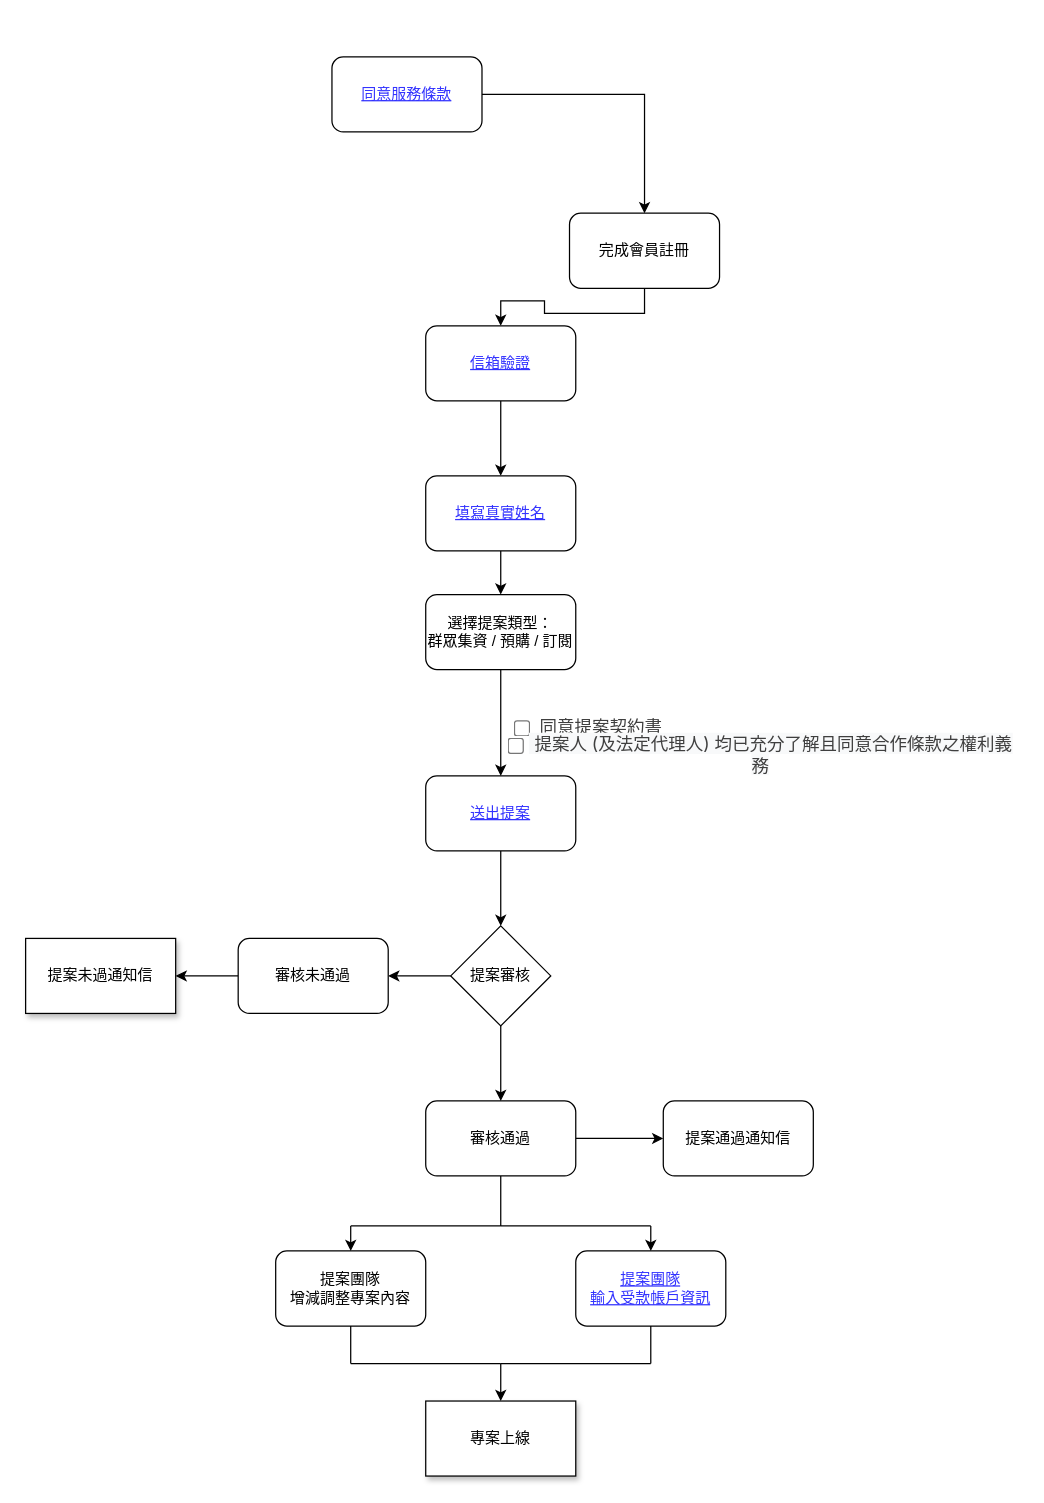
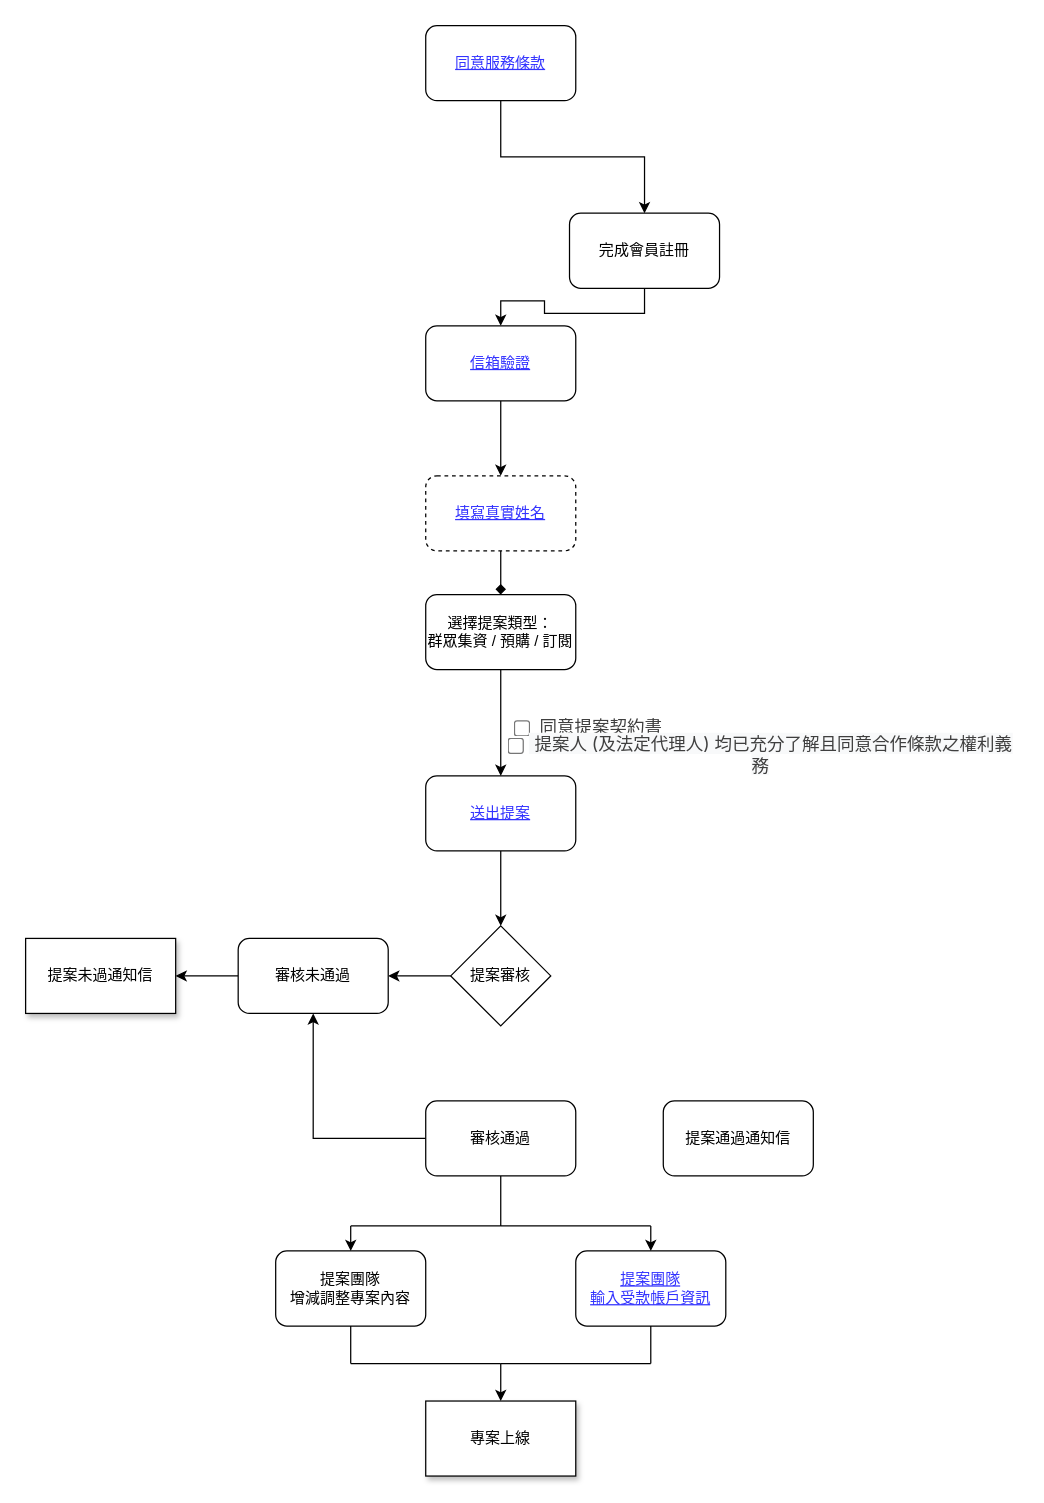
  <mxCell id="0" />
  <mxCell id="1" parent="0" />
  <mxCell id="2" value="" style="edgeStyle=orthogonalEdgeStyle;rounded=0;orthogonalLoop=1;jettySize=auto;html=1;" parent="1" source="3" target="5" edge="1"><mxGeometry relative="1" as="geometry" /></mxCell>
- <mxCell id="3" value="同意服務條款" style="rounded=1;whiteSpace=wrap;html=1;fontStyle=4;fontColor=#3333FF;" parent="1" vertex="1"><mxGeometry x="265" y="45" width="120" height="60" as="geometry" /></mxCell>
+ <mxCell id="3" value="同意服務條款" style="rounded=1;whiteSpace=wrap;html=1;fontStyle=4;fontColor=#3333FF;" parent="1" vertex="1"><mxGeometry x="340" y="20" width="120" height="60" as="geometry" /></mxCell>
  <mxCell id="4" value="" style="edgeStyle=orthogonalEdgeStyle;rounded=0;orthogonalLoop=1;jettySize=auto;html=1;" parent="1" source="5" target="7" edge="1"><mxGeometry relative="1" as="geometry" /></mxCell>
  <mxCell id="5" value="完成會員註冊" style="rounded=1;whiteSpace=wrap;html=1;" parent="1" vertex="1"><mxGeometry x="455" y="170" width="120" height="60" as="geometry" /></mxCell>
  <mxCell id="6" value="" style="edgeStyle=orthogonalEdgeStyle;rounded=0;orthogonalLoop=1;jettySize=auto;html=1;" parent="1" source="7" target="9" edge="1"><mxGeometry relative="1" as="geometry" /></mxCell>
  <mxCell id="7" value="信箱驗證" style="rounded=1;whiteSpace=wrap;html=1;fontStyle=4;fontColor=#3333FF;" parent="1" vertex="1"><mxGeometry x="340" y="260" width="120" height="60" as="geometry" /></mxCell>
- <mxCell id="8" value="" style="edgeStyle=orthogonalEdgeStyle;rounded=0;orthogonalLoop=1;jettySize=auto;html=1;" parent="1" source="9" target="11" edge="1"><mxGeometry relative="1" as="geometry" /></mxCell>
- <mxCell id="9" value="填寫真實姓名" style="rounded=1;whiteSpace=wrap;html=1;fontStyle=4;fontColor=#3333FF;" parent="1" vertex="1"><mxGeometry x="340" y="380" width="120" height="60" as="geometry" /></mxCell>
+ <mxCell id="8" value="" style="edgeStyle=orthogonalEdgeStyle;rounded=0;orthogonalLoop=1;jettySize=auto;html=1;endArrow=diamond;" parent="1" source="9" target="11" edge="1"><mxGeometry relative="1" as="geometry" /></mxCell>
+ <mxCell id="9" value="填寫真實姓名" style="rounded=1;whiteSpace=wrap;html=1;fontStyle=4;fontColor=#3333FF;dashed=1;" parent="1" vertex="1"><mxGeometry x="340" y="380" width="120" height="60" as="geometry" /></mxCell>
  <mxCell id="10" value="" style="edgeStyle=orthogonalEdgeStyle;rounded=0;orthogonalLoop=1;jettySize=auto;html=1;" parent="1" source="11" target="13" edge="1"><mxGeometry relative="1" as="geometry" /></mxCell>
  <mxCell id="11" value="選擇提案類型：&lt;br&gt;群眾集資 / 預購 / 訂閱" style="rounded=1;whiteSpace=wrap;html=1;" parent="1" vertex="1"><mxGeometry x="340" y="475" width="120" height="60" as="geometry" /></mxCell>
  <mxCell id="12" value="" style="edgeStyle=orthogonalEdgeStyle;rounded=0;orthogonalLoop=1;jettySize=auto;html=1;" parent="1" source="13" target="16" edge="1"><mxGeometry relative="1" as="geometry" /></mxCell>
  <mxCell id="13" value="送出提案" style="rounded=1;whiteSpace=wrap;html=1;fontStyle=4;fontColor=#3333FF;" parent="1" vertex="1"><mxGeometry x="340" y="620" width="120" height="60" as="geometry" /></mxCell>
  <mxCell id="14" value="" style="edgeStyle=orthogonalEdgeStyle;rounded=0;orthogonalLoop=1;jettySize=auto;html=1;" parent="1" source="16" target="20" edge="1"><mxGeometry relative="1" as="geometry" /></mxCell>
- <mxCell id="15" value="" style="edgeStyle=orthogonalEdgeStyle;rounded=0;orthogonalLoop=1;jettySize=auto;html=1;" parent="1" source="16" target="18" edge="1"><mxGeometry relative="1" as="geometry" /></mxCell>
  <mxCell id="16" value="提案審核" style="rhombus;whiteSpace=wrap;html=1;" parent="1" vertex="1"><mxGeometry x="360" y="740" width="80" height="80" as="geometry" /></mxCell>
- <mxCell id="17" value="" style="edgeStyle=orthogonalEdgeStyle;rounded=0;orthogonalLoop=1;jettySize=auto;html=1;" parent="1" source="18" target="21" edge="1"><mxGeometry relative="1" as="geometry" /></mxCell>
+ <mxCell id="17" value="" style="edgeStyle=orthogonalEdgeStyle;rounded=0;orthogonalLoop=1;jettySize=auto;html=1;" parent="1" source="18" target="20" edge="1"><mxGeometry relative="1" as="geometry" /></mxCell>
  <mxCell id="18" value="審核通過" style="rounded=1;whiteSpace=wrap;html=1;" parent="1" vertex="1"><mxGeometry x="340" y="880" width="120" height="60" as="geometry" /></mxCell>
  <mxCell id="19" value="" style="edgeStyle=orthogonalEdgeStyle;rounded=0;orthogonalLoop=1;jettySize=auto;html=1;" parent="1" source="20" target="30" edge="1"><mxGeometry relative="1" as="geometry" /></mxCell>
  <mxCell id="20" value="審核未通過" style="rounded=1;whiteSpace=wrap;html=1;" parent="1" vertex="1"><mxGeometry x="190" y="750" width="120" height="60" as="geometry" /></mxCell>
  <mxCell id="21" value="提案通過通知信" style="rounded=1;whiteSpace=wrap;html=1;" parent="1" vertex="1"><mxGeometry x="530" y="880" width="120" height="60" as="geometry" /></mxCell>
  <mxCell id="22" value="提案團隊&lt;br&gt;輸入受款帳戶資訊" style="rounded=1;whiteSpace=wrap;html=1;fontStyle=4;fontColor=#3333FF;" parent="1" vertex="1"><mxGeometry x="460" y="1000" width="120" height="60" as="geometry" /></mxCell>
  <mxCell id="23" value="提案團隊&lt;br&gt;增減調整專案內容" style="rounded=1;whiteSpace=wrap;html=1;" parent="1" vertex="1"><mxGeometry x="220" y="1000" width="120" height="60" as="geometry" /></mxCell>
  <mxCell id="24" value="" style="endArrow=none;html=1;rounded=0;entryX=0.5;entryY=1;entryDx=0;entryDy=0;" parent="1" target="18" edge="1"><mxGeometry width="50" height="50" relative="1" as="geometry"><mxPoint x="400" y="980" as="sourcePoint" /><mxPoint x="410" y="950" as="targetPoint" /></mxGeometry></mxCell>
  <mxCell id="25" value="" style="endArrow=none;html=1;rounded=0;" parent="1" edge="1"><mxGeometry width="50" height="50" relative="1" as="geometry"><mxPoint x="400" y="980" as="sourcePoint" /><mxPoint x="520" y="980" as="targetPoint" /></mxGeometry></mxCell>
  <mxCell id="26" value="" style="endArrow=none;html=1;rounded=0;" parent="1" edge="1"><mxGeometry width="50" height="50" relative="1" as="geometry"><mxPoint x="400" y="980" as="sourcePoint" /><mxPoint x="280" y="980" as="targetPoint" /></mxGeometry></mxCell>
  <mxCell id="27" value="" style="endArrow=classic;html=1;rounded=0;entryX=0.5;entryY=0;entryDx=0;entryDy=0;" parent="1" target="22" edge="1"><mxGeometry width="50" height="50" relative="1" as="geometry"><mxPoint x="520" y="980" as="sourcePoint" /><mxPoint x="440" y="930" as="targetPoint" /></mxGeometry></mxCell>
  <mxCell id="28" value="" style="endArrow=classic;html=1;rounded=0;entryX=0.5;entryY=0;entryDx=0;entryDy=0;" parent="1" target="23" edge="1"><mxGeometry width="50" height="50" relative="1" as="geometry"><mxPoint x="280" y="980" as="sourcePoint" /><mxPoint x="440" y="930" as="targetPoint" /></mxGeometry></mxCell>
  <mxCell id="29" value="專案上線" style="rounded=0;whiteSpace=wrap;html=1;gradientColor=#ffffff;shadow=1;" parent="1" vertex="1"><mxGeometry x="340" y="1120" width="120" height="60" as="geometry" /></mxCell>
  <mxCell id="30" value="提案未過通知信" style="rounded=0;whiteSpace=wrap;html=1;gradientColor=#ffffff;shadow=1;" parent="1" vertex="1"><mxGeometry x="20" y="750" width="120" height="60" as="geometry" /></mxCell>
  <mxCell id="31" value="" style="endArrow=none;html=1;rounded=0;" parent="1" edge="1"><mxGeometry width="50" height="50" relative="1" as="geometry"><mxPoint x="400" y="1090" as="sourcePoint" /><mxPoint x="280" y="1090" as="targetPoint" /></mxGeometry></mxCell>
  <mxCell id="32" value="" style="endArrow=none;html=1;rounded=0;" parent="1" edge="1"><mxGeometry width="50" height="50" relative="1" as="geometry"><mxPoint x="520" y="1090" as="sourcePoint" /><mxPoint x="400" y="1090" as="targetPoint" /></mxGeometry></mxCell>
  <mxCell id="33" value="" style="endArrow=none;html=1;rounded=0;exitX=0.5;exitY=1;exitDx=0;exitDy=0;" parent="1" source="23" edge="1"><mxGeometry width="50" height="50" relative="1" as="geometry"><mxPoint x="390" y="1040" as="sourcePoint" /><mxPoint x="280" y="1090" as="targetPoint" /></mxGeometry></mxCell>
  <mxCell id="34" value="" style="endArrow=none;html=1;rounded=0;exitX=0.5;exitY=1;exitDx=0;exitDy=0;" parent="1" source="22" edge="1"><mxGeometry width="50" height="50" relative="1" as="geometry"><mxPoint x="519" y="1061" as="sourcePoint" /><mxPoint x="520" y="1090" as="targetPoint" /></mxGeometry></mxCell>
  <mxCell id="35" value="" style="endArrow=classic;html=1;rounded=0;entryX=0.5;entryY=0;entryDx=0;entryDy=0;" parent="1" target="29" edge="1"><mxGeometry width="50" height="50" relative="1" as="geometry"><mxPoint x="400" y="1090" as="sourcePoint" /><mxPoint x="440" y="990" as="targetPoint" /></mxGeometry></mxCell>
  <mxCell id="36" value="&lt;label style=&quot;border: 0px solid rgb(229, 231, 235); box-sizing: border-box; --tw-translate-x:0; --tw-translate-y:0; --tw-rotate:0; --tw-skew-x:0; --tw-skew-y:0; --tw-scale-x:1; --tw-scale-y:1; --tw-blur: ; --tw-brightness: ; --tw-contrast: ; --tw-grayscale: ; --tw-hue-rotate: ; --tw-invert: ; --tw-saturate: ; --tw-sepia: ; --tw-drop-shadow: ; display: block; margin-bottom: 5px; color: rgb(63, 63, 63); font-family: Rubik, -apple-system, &amp;quot;system-ui&amp;quot;, &amp;quot;Segoe UI&amp;quot;, 微軟正黑體, &amp;quot;Microsoft JhengHei&amp;quot;, sans-serif; font-size: 14px; text-align: start;&quot; class=&quot;block&quot;&gt;&lt;br class=&quot;Apple-interchange-newline&quot;&gt;&lt;input style=&quot;border-width: 0px; --tw-translate-x:0; --tw-translate-y:0; --tw-rotate:0; --tw-skew-x:0; --tw-skew-y:0; --tw-scale-x:1; --tw-scale-y:1; --tw-blur: ; --tw-brightness: ; --tw-contrast: ; --tw-grayscale: ; --tw-hue-rotate: ; --tw-invert: ; --tw-saturate: ; --tw-sepia: ; --tw-drop-shadow: ; color: rgb(118, 118, 118); font-family: Rubik, -apple-system, BlinkMacSystemFont, &amp;quot;Segoe UI&amp;quot;, 微軟正黑體, &amp;quot;Microsoft JhengHei&amp;quot;, sans-serif; font-size: 0.875rem; font-weight: inherit; line-height: 1.6em; margin: 0px 0.25rem 0px 0px; padding: 0px; border-radius: 0.125rem; vertical-align: middle;&quot; id=&quot;project_terms_accepted&quot; name=&quot;project[terms_accepted]&quot; value=&quot;1&quot; type=&quot;checkbox&quot; required=&quot;required&quot;&gt;&amp;nbsp;同意提案契約書&lt;/label&gt;" style="text;html=1;strokeColor=none;fillColor=none;align=center;verticalAlign=middle;whiteSpace=wrap;rounded=0;shadow=1;" vertex="1" parent="1"><mxGeometry x="370" y="560" width="200" height="30" as="geometry" /></mxCell>
  <mxCell id="37" value="&lt;font style=&quot;font-size: 14px;&quot;&gt;&lt;br class=&quot;Apple-interchange-newline&quot;&gt;&lt;input style=&quot;border-width: 0px; orphans: 2; widows: 2; -webkit-text-stroke-width: 0px; text-decoration-thickness: initial; text-decoration-style: initial; text-decoration-color: initial; --tw-translate-x:0; --tw-translate-y:0; --tw-rotate:0; --tw-skew-x:0; --tw-skew-y:0; --tw-scale-x:1; --tw-scale-y:1; --tw-blur: ; --tw-brightness: ; --tw-contrast: ; --tw-grayscale: ; --tw-hue-rotate: ; --tw-invert: ; --tw-saturate: ; --tw-sepia: ; --tw-drop-shadow: ; color: rgb(118, 118, 118); font-family: Rubik, -apple-system, BlinkMacSystemFont, &amp;quot;Segoe UI&amp;quot;, 微軟正黑體, &amp;quot;Microsoft JhengHei&amp;quot;, sans-serif; font-weight: inherit; line-height: 1.6em; margin: 0px 0.25rem 0px 0px; padding: 0px; border-radius: 0.125rem; vertical-align: middle;&quot; id=&quot;project_terms_acknowledged&quot; name=&quot;project[terms_acknowledged]&quot; value=&quot;1&quot; type=&quot;checkbox&quot; required=&quot;required&quot;&gt;&lt;span style=&quot;color: rgb(63, 63, 63); font-family: Rubik, -apple-system, &amp;quot;system-ui&amp;quot;, &amp;quot;Segoe UI&amp;quot;, 微軟正黑體, &amp;quot;Microsoft JhengHei&amp;quot;, sans-serif; font-style: normal; font-variant-ligatures: normal; font-variant-caps: normal; font-weight: 400; letter-spacing: normal; orphans: 2; text-align: start; text-indent: 0px; text-transform: none; widows: 2; word-spacing: 0px; -webkit-text-stroke-width: 0px; background-color: rgb(248, 249, 250); text-decoration-thickness: initial; text-decoration-style: initial; text-decoration-color: initial; float: none; display: inline !important;&quot;&gt;&amp;nbsp;&lt;/span&gt;&lt;span style=&quot;color: rgb(63, 63, 63); font-family: Rubik, -apple-system, &amp;quot;system-ui&amp;quot;, &amp;quot;Segoe UI&amp;quot;, 微軟正黑體, &amp;quot;Microsoft JhengHei&amp;quot;, sans-serif; font-style: normal; font-variant-ligatures: normal; font-variant-caps: normal; font-weight: 400; letter-spacing: normal; orphans: 2; text-align: start; text-indent: 0px; text-transform: none; widows: 2; word-spacing: 0px; -webkit-text-stroke-width: 0px; background-color: rgb(248, 249, 250); text-decoration-thickness: initial; text-decoration-style: initial; text-decoration-color: initial; float: none; display: inline !important;&quot;&gt;提案人 (及法定代理人) 均已充分了解且同意合作條款之權利義務&lt;/span&gt;&lt;/font&gt;" style="text;html=1;strokeColor=none;fillColor=none;align=center;verticalAlign=middle;whiteSpace=wrap;rounded=0;shadow=1;" vertex="1" parent="1"><mxGeometry x="403" y="580" width="410" height="30" as="geometry" /></mxCell>
